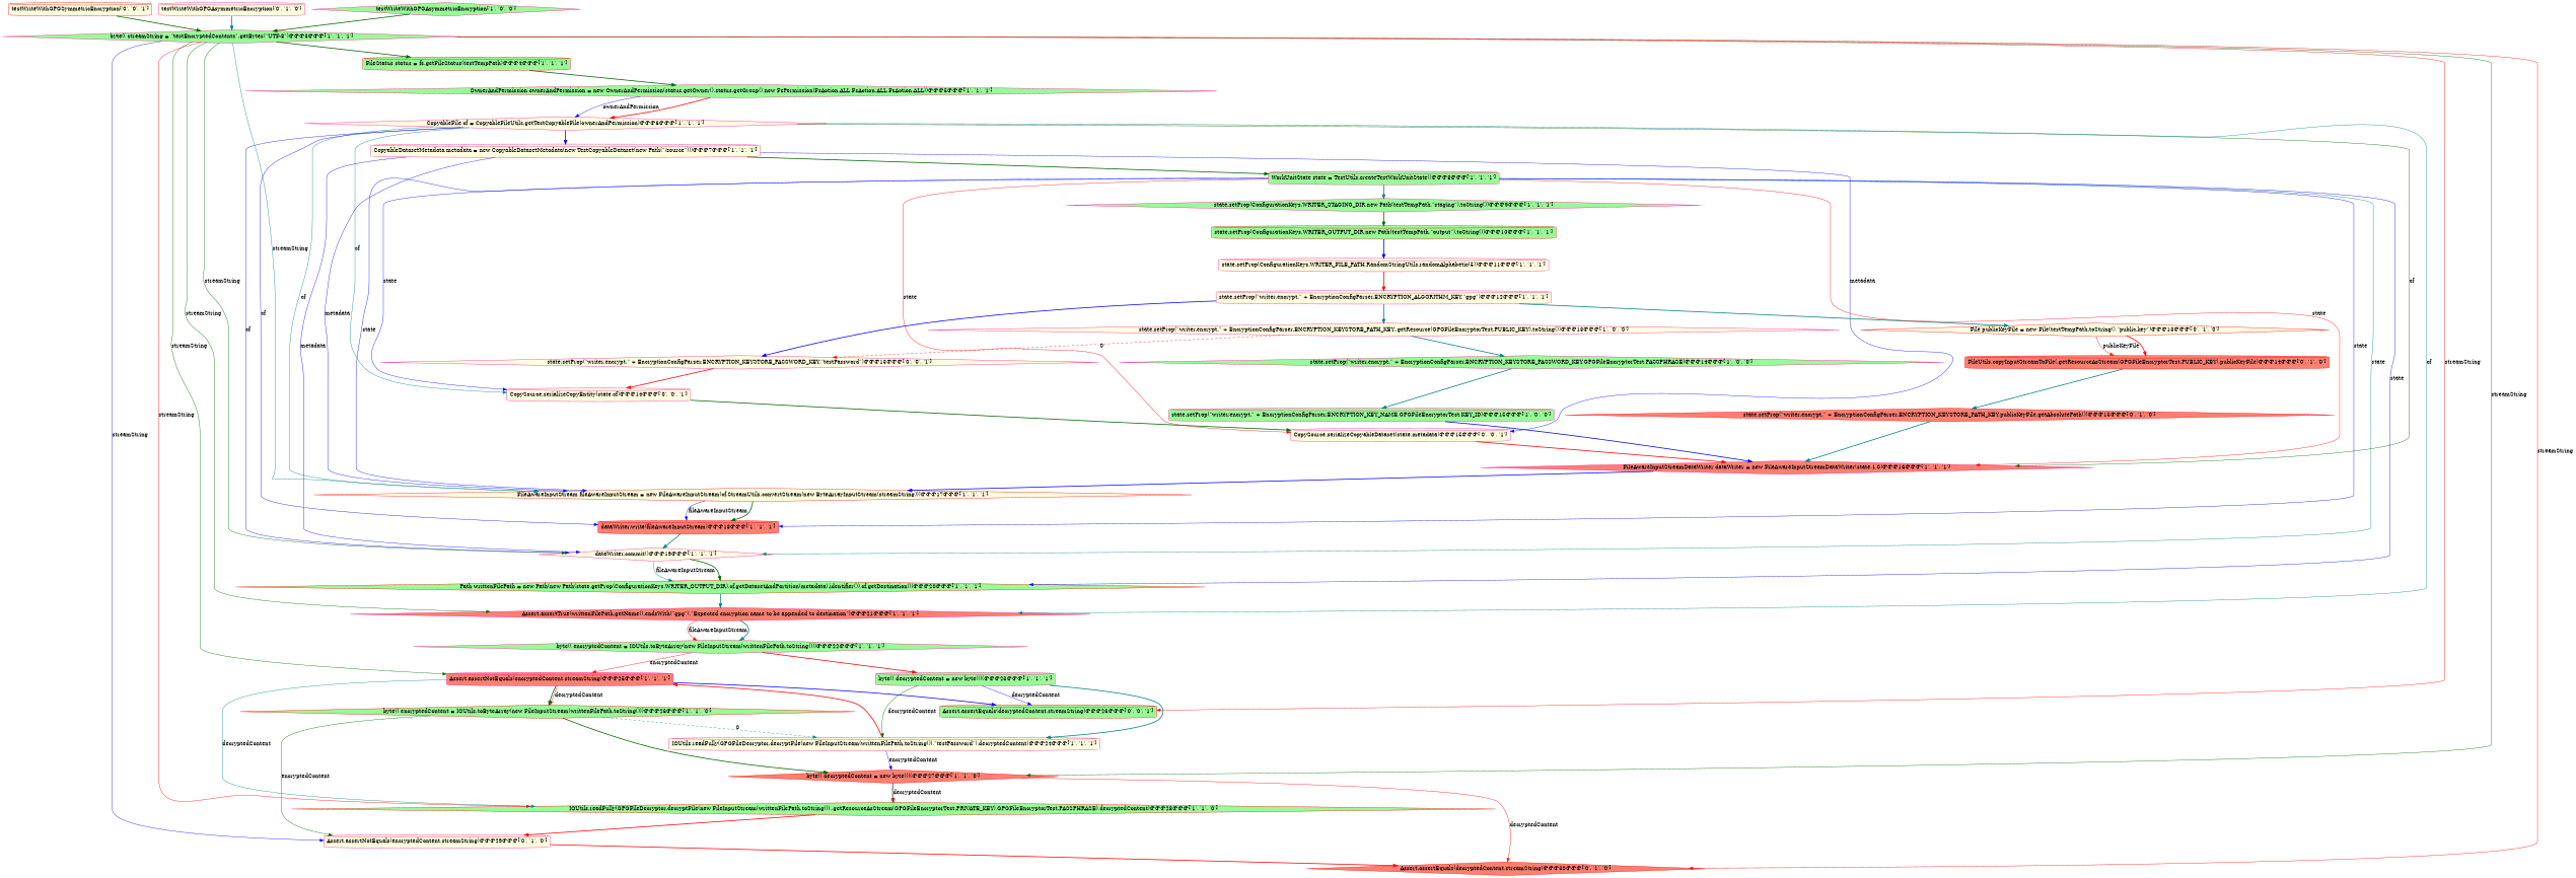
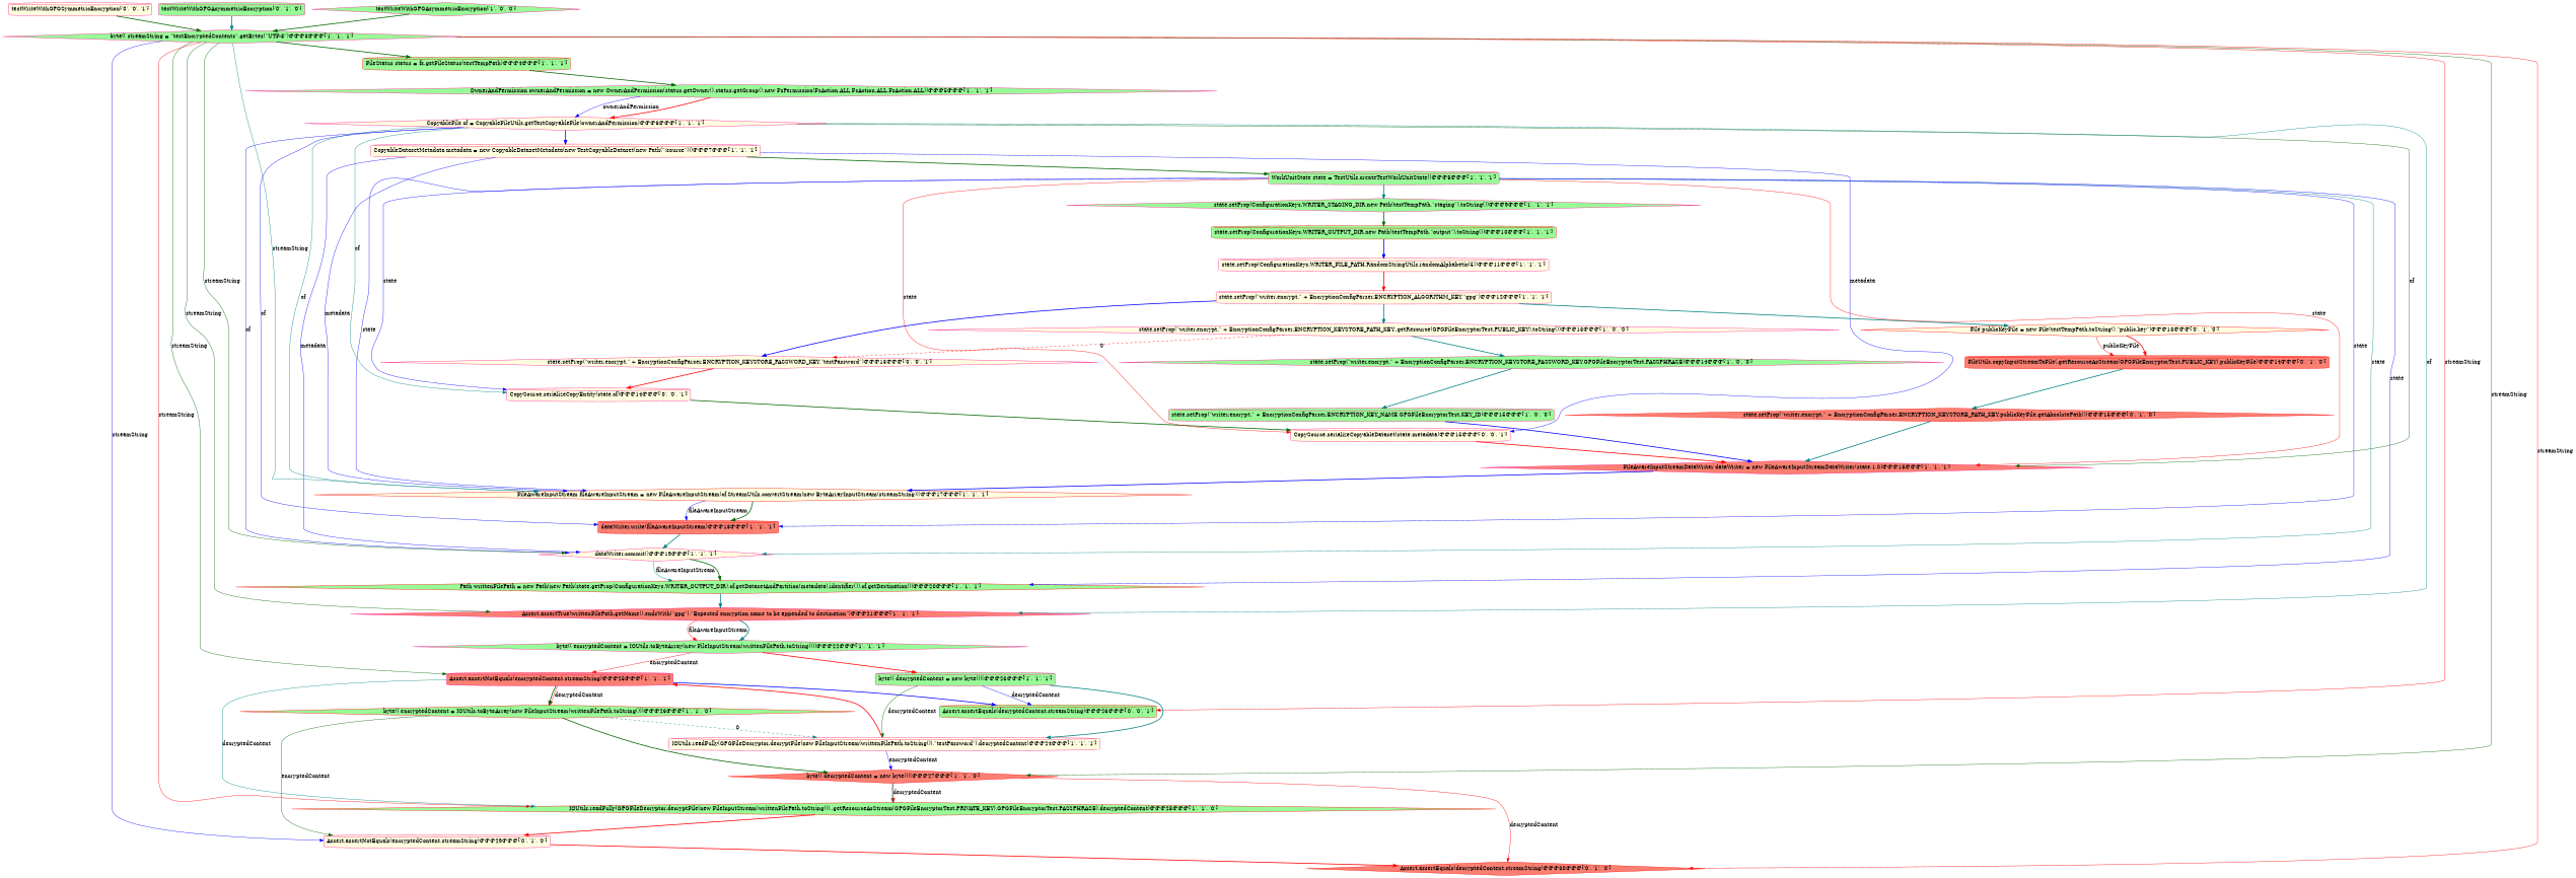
  digraph {
    node [color=deeppink fillcolor=palegreen shape=diamond style=filled]
    edge [color=teal style=bold]
    n1 [color=red fillcolor=salmon label="state.setProp(\"writer.encrypt.\" + EncryptionConfigParser.ENCRYPTION_KEYSTORE_PATH_KEY,publicKeyFile.getAbsolutePath())@@@15@@@['0', '1', '0']"]
    n2 [fillcolor=salmon label="FileAwareInputStreamDataWriter dataWriter = new FileAwareInputStreamDataWriter(state,1,0)@@@16@@@['1', '1', '1']"]
    n3 [color=red fillcolor=lightyellow label="FileAwareInputStream fileAwareInputStream = new FileAwareInputStream(cf,StreamUtils.convertStream(new ByteArrayInputStream(streamString)))@@@17@@@['1', '1', '1']"]
    n4 [label="OwnerAndPermission ownerAndPermission = new OwnerAndPermission(status.getOwner(),status.getGroup(),new FsPermission(FsAction.ALL,FsAction.ALL,FsAction.ALL))@@@5@@@['1', '1', '1']"]
    n5 [fillcolor=lightyellow label="CopyableFile cf = CopyableFileUtils.getTestCopyableFile(ownerAndPermission)@@@6@@@['1', '1', '1']"]
    n6 [fillcolor=salmon label="Assert.assertTrue(writtenFilePath.getName().endsWith(\"gpg\"),\"Expected encryption name to be appended to destination\")@@@21@@@['1', '1', '1']"]
    n7 [fillcolor=lightyellow label="CopySource.serializeCopyEntity(state,cf)@@@14@@@['0', '0', '1']" shape=cylinder]
    n8 [color=red fillcolor=salmon label="dataWriter.write(fileAwareInputStream)@@@18@@@['1', '1', '1']" shape=cylinder]
    n9 [fillcolor=lightyellow label="dataWriter.commit()@@@19@@@['1', '1', '1']"]
    n10 [fillcolor=lightyellow label="CopyableDatasetMetadata metadata = new CopyableDatasetMetadata(new TestCopyableDataset(new Path(\"/source\")))@@@7@@@['1', '1', '1']" shape=cylinder]
-   n11 [color=red fillcolor=lightyellow label="testWriteWithGPGSymmetricEncryption['0', '0', '1']" shape=cylinder]
+   n11 [fillcolor=lightyellow label="testWriteWithGPGSymmetricEncryption['0', '0', '1']" shape=cylinder]
    n12 [label="byte(( streamString = \"testEncryptedContents\".getBytes(\"UTF-8\")@@@3@@@['1', '1', '1']"]
    n13 [fillcolor=salmon label="Assert.assertNotEquals(encryptedContent,streamString)@@@25@@@['1', '1', '1']" shape=cylinder]
    n14 [color=red label="IOUtils.readFully(GPGFileDecryptor.decryptFile(new FileInputStream(writtenFilePath.toString()),.getResourceAsStream(GPGFileEncryptorTest.PRIVATE_KEY),GPGFileEncryptorTest.PASSPHRASE),decryptedContent)@@@28@@@['1', '1', '0']"]
    n15 [color=red label="Assert.assertEquals(decryptedContent,streamString)@@@26@@@['0', '0', '1']" shape=cylinder]
    n16 [color=red fillcolor=salmon label="byte(( decryptedContent = new byte((((@@@27@@@['1', '1', '0']"]
    n17 [color=red label="FileStatus status = fs.getFileStatus(testTempPath)@@@4@@@['1', '1', '1']" shape=cylinder]
    n18 [color=red fillcolor=salmon label="Assert.assertEquals(decryptedContent,streamString)@@@30@@@['0', '1', '0']"]
    n19 [fillcolor=lightyellow label="Assert.assertNotEquals(encryptedContent,streamString)@@@29@@@['0', '1', '0']" shape=cylinder]
    n20 [color=red label="byte(( encryptedContent = IOUtils.toByteArray(new FileInputStream(writtenFilePath.toString()))@@@26@@@['1', '1', '0']"]
    n21 [fillcolor=lightyellow label="IOUtils.readFully(GPGFileDecryptor.decryptFile(new FileInputStream(writtenFilePath.toString()),\"testPassword\"),decryptedContent)@@@24@@@['1', '1', '1']" shape=cylinder]
    n22 [fillcolor=lightyellow label="state.setProp(ConfigurationKeys.WRITER_FILE_PATH,RandomStringUtils.randomAlphabetic(5))@@@11@@@['1', '1', '1']" shape=cylinder]
    n23 [fillcolor=lightyellow label="state.setProp(\"writer.encrypt.\" + EncryptionConfigParser.ENCRYPTION_ALGORITHM_KEY,\"gpg\")@@@12@@@['1', '1', '1']" shape=cylinder]
    n24 [fillcolor=lightyellow label="state.setProp(\"writer.encrypt.\" + EncryptionConfigParser.ENCRYPTION_KEYSTORE_PATH_KEY,.getResource(GPGFileEncryptorTest.PUBLIC_KEY).toString())@@@13@@@['1', '0', '0']"]
    n25 [fillcolor=lightyellow label="state.setProp(\"writer.encrypt.\" + EncryptionConfigParser.ENCRYPTION_KEYSTORE_PASSWORD_KEY,\"testPassword\")@@@13@@@['0', '0', '1']"]
    n26 [color=red fillcolor=lightyellow label="File publicKeyFile = new File(testTempPath.toString(),\"public.key\")@@@13@@@['0', '1', '0']"]
    n27 [label="state.setProp(ConfigurationKeys.WRITER_STAGING_DIR,new Path(testTempPath,\"staging\").toString())@@@9@@@['1', '1', '1']"]
    n28 [color=red label="state.setProp(ConfigurationKeys.WRITER_OUTPUT_DIR,new Path(testTempPath,\"output\").toString())@@@10@@@['1', '1', '1']" shape=cylinder]
-   n29 [fillcolor=lightyellow label="testWriteWithGPGAsymmetricEncryption['0', '1', '0']" shape=cylinder]
+   n29 [label="testWriteWithGPGAsymmetricEncryption['0', '1', '0']" shape=cylinder]
    n30 [color=red label="Path writtenFilePath = new Path(new Path(state.getProp(ConfigurationKeys.WRITER_OUTPUT_DIR),cf.getDatasetAndPartition(metadata).identifier()),cf.getDestination())@@@20@@@['1', '1', '1']"]
    n31 [label="byte(( encryptedContent = IOUtils.toByteArray(new FileInputStream(writtenFilePath.toString()))@@@22@@@['1', '1', '1']"]
    n32 [label="byte(( decryptedContent = new byte((((@@@23@@@['1', '1', '1']" shape=cylinder]
    n33 [label="state.setProp(\"writer.encrypt.\" + EncryptionConfigParser.ENCRYPTION_KEY_NAME,GPGFileEncryptorTest.KEY_ID)@@@15@@@['1', '0', '0']" shape=cylinder]
    n34 [fillcolor=lightyellow label="CopySource.serializeCopyableDataset(state,metadata)@@@15@@@['0', '0', '1']" shape=cylinder]
    n35 [label="state.setProp(\"writer.encrypt.\" + EncryptionConfigParser.ENCRYPTION_KEYSTORE_PASSWORD_KEY,GPGFileEncryptorTest.PASSPHRASE)@@@14@@@['1', '0', '0']"]
    n36 [label="WorkUnitState state = TestUtils.createTestWorkUnitState()@@@8@@@['1', '1', '1']" shape=cylinder]
    n37 [color=red fillcolor=salmon label="FileUtils.copyInputStreamToFile(.getResourceAsStream(GPGFileEncryptorTest.PUBLIC_KEY),publicKeyFile)@@@14@@@['0', '1', '0']" shape=cylinder]
    n38 [label="testWriteWithGPGAsymmetricEncryption['1', '0', '0']"]
    n1 -> n2
    n2 -> n3 [color=blue]
    n3 -> n8 [color=blue label=fileAwareInputStream style=solid]
    n3 -> n8 [color=darkgreen]
    n4 -> n5 [color=blue label=ownerAndPermission style=solid]
    n4 -> n5 [color=red]
    n5 -> n2 [color=darkgreen label=cf style=solid]
    n5 -> n3 [label=cf style=solid]
    n5 -> n6 [label=cf style=solid]
    n5 -> n7 [label=cf style=solid]
    n5 -> n8 [color=blue label=cf style=solid]
    n5 -> n9 [color=blue label=cf style=solid]
    n5 -> n10 [color=blue]
    n6 -> n31 [color=red label=fileAwareInputStream style=solid]
    n6 -> n31
    n7 -> n34 [color=darkgreen]
    n8 -> n9
    n9 -> n30 [label=fileAwareInputStream style=solid]
    n9 -> n30 [color=darkgreen]
    n10 -> n3 [color=blue label=metadata style=solid]
    n10 -> n9 [color=blue label=metadata style=solid]
    n10 -> n34 [color=blue label=metadata style=solid]
    n10 -> n36 [color=darkgreen]
    n11 -> n12 [color=darkgreen]
    n12 -> n3 [label=streamString style=solid]
    n12 -> n6 [color=darkgreen label=streamString style=solid]
    n12 -> n9 [color=darkgreen label=streamString style=solid]
    n12 -> n13 [color=darkgreen label=streamString style=solid]
    n12 -> n14 [color=red label=streamString style=solid]
    n12 -> n15 [color=red label=streamString style=solid]
    n12 -> n16 [color=darkgreen label=streamString style=solid]
    n12 -> n17 [color=darkgreen]
    n12 -> n18 [color=red label=streamString style=solid]
    n12 -> n19 [color=blue label=streamString style=solid]
    n13 -> n14 [label=decryptedContent style=solid]
    n13 -> n15 [color=blue]
    n13 -> n20 [color=red label=decryptedContent style=solid]
    n13 -> n20 [color=darkgreen]
    n14 -> n19 [color=red]
    n16 -> n14
    n16 -> n14 [color=red label=decryptedContent style=solid]
    n16 -> n18 [color=red label=decryptedContent style=solid]
    n17 -> n4 [color=darkgreen]
    n19 -> n18 [color=red]
    n20 -> n16 [color=darkgreen]
    n20 -> n19 [color=darkgreen label=encryptedContent style=solid]
    n20 -> n21 [label=0 style=dashed]
    n21 -> n13 [color=red]
    n21 -> n16 [color=blue label=encryptedContent style=solid]
    n22 -> n23 [color=red]
    n23 -> n24
    n23 -> n25 [color=blue]
    n23 -> n26
    n24 -> n25 [color=red label=0 style=dashed]
    n24 -> n35
    n25 -> n7 [color=red]
    n26 -> n37 [color=red label=publicKeyFile style=solid]
    n26 -> n37 [color=red]
    n27 -> n28 [color=darkgreen]
    n28 -> n22 [color=blue]
    n29 -> n12
    n30 -> n6
    n31 -> n13 [color=red label=encryptedContent style=solid]
    n31 -> n32 [color=red]
    n32 -> n15 [color=blue label=decryptedContent style=solid]
    n32 -> n21
    n32 -> n21 [color=darkgreen label=decryptedContent style=solid]
    n33 -> n2 [color=blue]
    n34 -> n2 [color=red]
    n35 -> n33
    n36 -> n2 [color=red label=state style=solid]
    n36 -> n3 [color=blue label=state style=solid]
    n36 -> n7 [color=blue label=state style=solid]
    n36 -> n8 [color=blue label=state style=solid]
    n36 -> n9 [label=state style=solid]
    n36 -> n27
    n36 -> n30 [color=blue label=state style=solid]
    n36 -> n34 [color=red label=state style=solid]
    n37 -> n1
    n38 -> n12 [color=darkgreen]
  }
